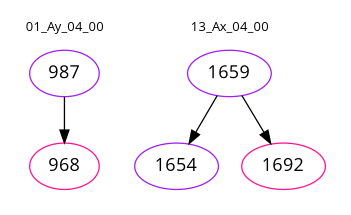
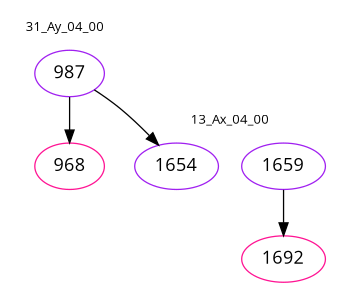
  digraph {
    fontname="Open Sans"
    node [color=purple fontname="Open Sans"]
    edge [color=black fontname="Open Sans"]
    n1 [label=987]
    n2 [color=deeppink label=968]
    n3 [label=1659]
    n4 [label=1654]
    n5 [color=deeppink label=1692]
    subgraph cluster_1 {
      color=white
      fontsize=10
-     label="01_Ay_04_00"
+     label="31_Ay_04_00"
      n1
      n2
    }
    subgraph cluster_2 {
      color=white
      fontsize=10
      label="13_Ax_04_00"
      n3
      n4
      n5
    }
    n1 -> n2
-   n3 -> n4
+   n1 -> n4
    n3 -> n5
  }
